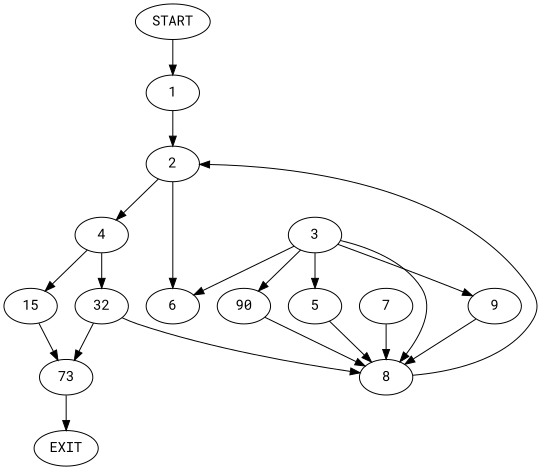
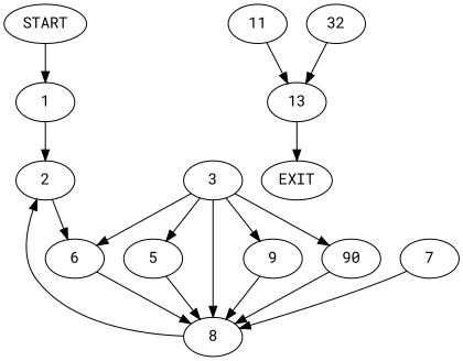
  digraph {
    fontname="Roboto Mono"
    node [fontname="Roboto Mono"]
    edge [fontname="Roboto Mono"]
    n1 [label=START]
    1
    2
    n4 [label=EXIT]
-   4
    6
    3
    5
    8
    9
    n11 [label=90]
-   11 [label=15]
+   11
    n13 [label=32]
    7
-   13 [label=73]
+   13
    n1 -> 1
    1 -> 2
-   2 -> 4
    2 -> 6
-   4 -> 11
-   4 -> n13
-   n13 -> 8
+   6 -> 8
    3 -> 6
    3 -> 5
    3 -> 8
    3 -> 9
    3 -> n11
    5 -> 8
    8 -> 2
    9 -> 8
    n11 -> 8
    11 -> 13
    n13 -> 13
    7 -> 8
    13 -> n4
  }
